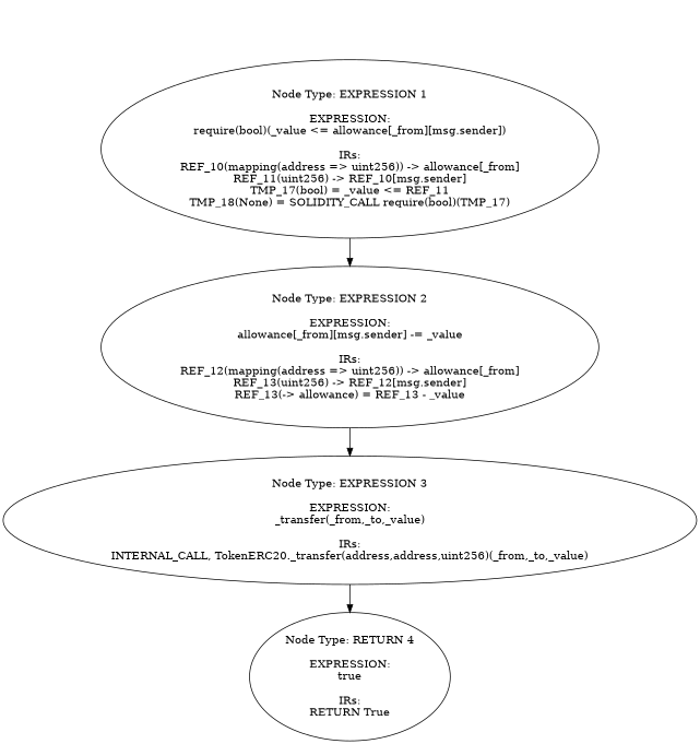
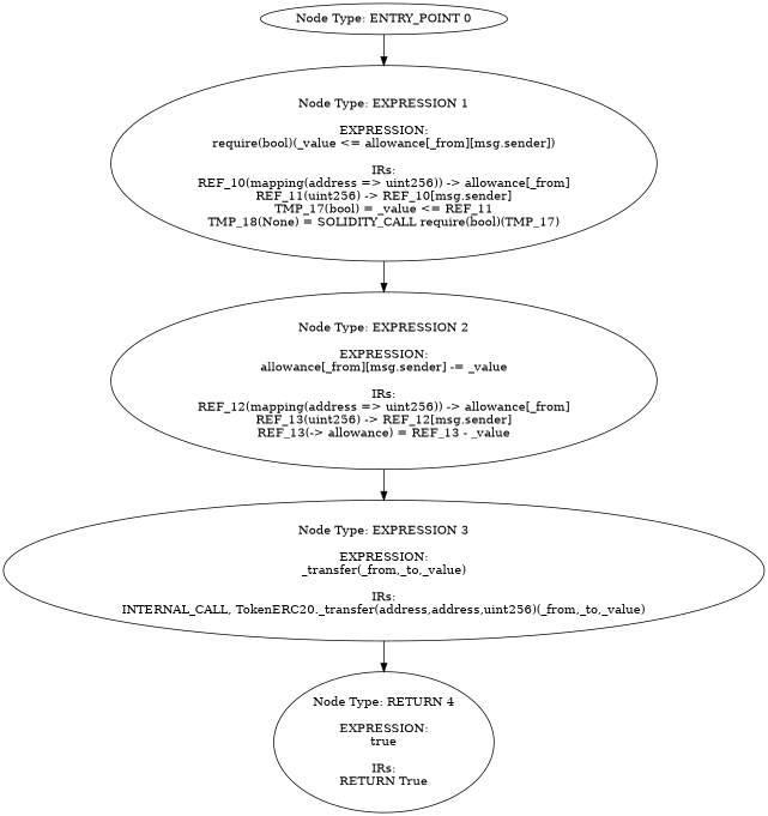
  digraph {
+   n1 [label="Node Type: ENTRY_POINT 0\n"]
    n2 [label="Node Type: EXPRESSION 1\n\nEXPRESSION:\nrequire(bool)(_value <= allowance[_from][msg.sender])\n\nIRs:\nREF_10(mapping(address => uint256)) -> allowance[_from]\nREF_11(uint256) -> REF_10[msg.sender]\nTMP_17(bool) = _value <= REF_11\nTMP_18(None) = SOLIDITY_CALL require(bool)(TMP_17)"]
    n3 [label="Node Type: EXPRESSION 2\n\nEXPRESSION:\nallowance[_from][msg.sender] -= _value\n\nIRs:\nREF_12(mapping(address => uint256)) -> allowance[_from]\nREF_13(uint256) -> REF_12[msg.sender]\nREF_13(-> allowance) = REF_13 - _value"]
    n4 [label="Node Type: EXPRESSION 3\n\nEXPRESSION:\n_transfer(_from,_to,_value)\n\nIRs:\nINTERNAL_CALL, TokenERC20._transfer(address,address,uint256)(_from,_to,_value)"]
    n5 [label="Node Type: RETURN 4\n\nEXPRESSION:\ntrue\n\nIRs:\nRETURN True"]
+   n1 -> n2
    n2 -> n3
    n3 -> n4
    n4 -> n5
  }
